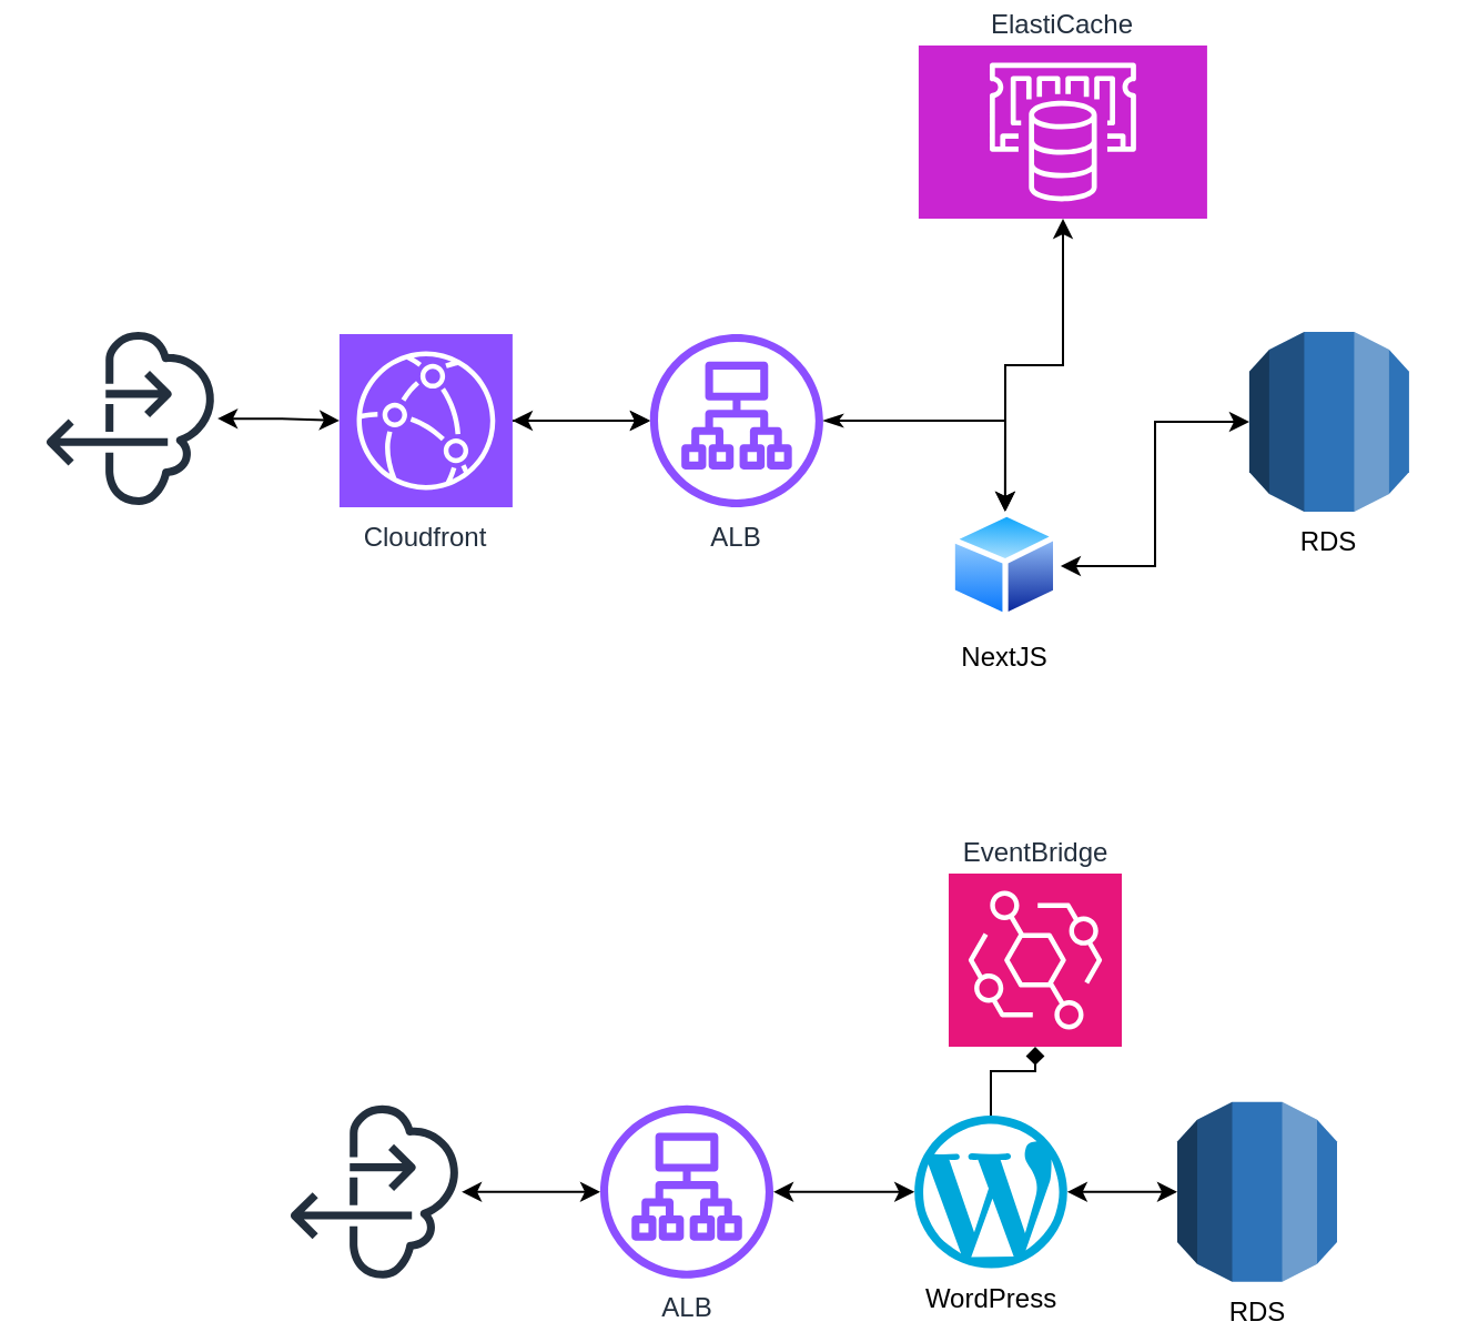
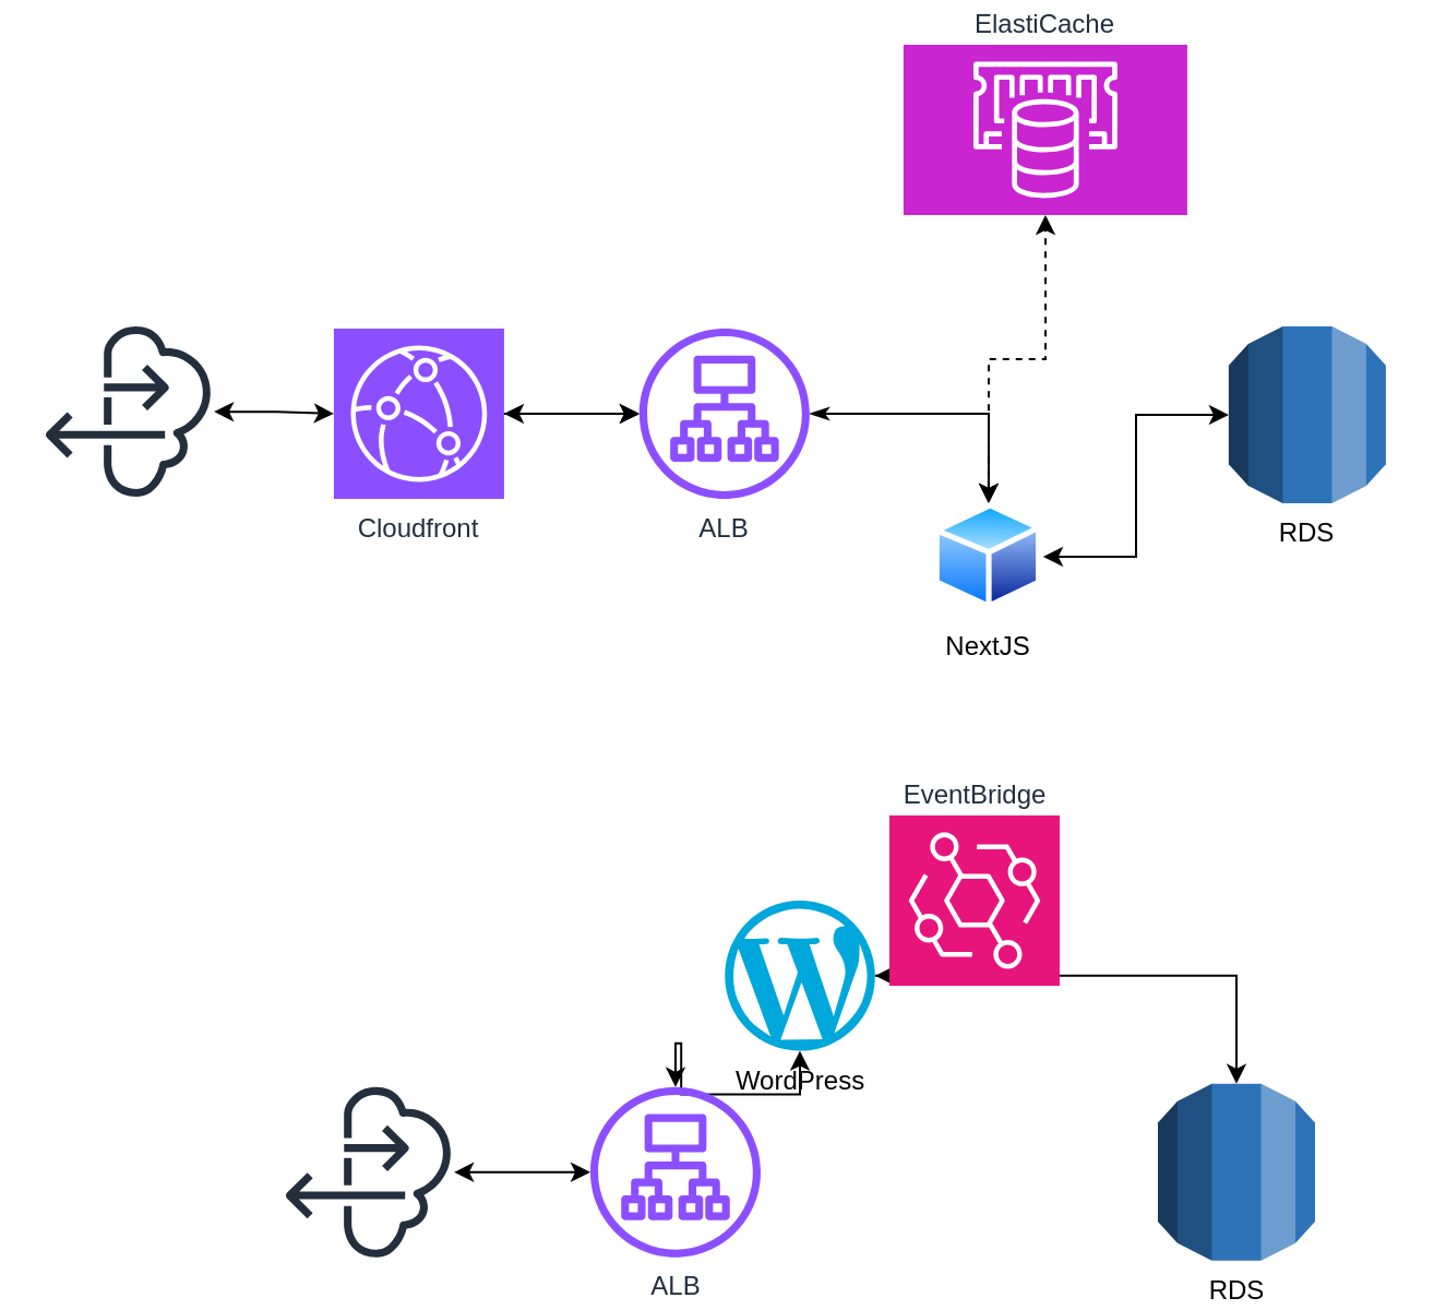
  <mxCell id="0" />
  <mxCell id="1" parent="0" />
  <mxCell id="2" value="ElastiCache" style="sketch=0;points=[[0,0,0],[0.25,0,0],[0.5,0,0],[0.75,0,0],[1,0,0],[0,1,0],[0.25,1,0],[0.5,1,0],[0.75,1,0],[1,1,0],[0,0.25,0],[0,0.5,0],[0,0.75,0],[1,0.25,0],[1,0.5,0],[1,0.75,0]];outlineConnect=0;fontColor=#232F3E;fillColor=#C925D1;strokeColor=#ffffff;dashed=0;verticalLabelPosition=top;verticalAlign=bottom;align=center;html=1;fontSize=12;fontStyle=0;aspect=fixed;shape=mxgraph.aws4.resourceIcon;resIcon=mxgraph.aws4.elasticache;labelPosition=center;" vertex="1" parent="1"><mxGeometry x="413.46" y="20" width="130" height="78" as="geometry" /></mxCell>
  <mxCell id="3" value="" style="edgeStyle=orthogonalEdgeStyle;rounded=0;orthogonalLoop=1;jettySize=auto;html=1;" edge="1" parent="1" source="4" target="7"><mxGeometry relative="1" as="geometry" /></mxCell>
  <mxCell id="4" value="Cloudfront" style="sketch=0;points=[[0,0,0],[0.25,0,0],[0.5,0,0],[0.75,0,0],[1,0,0],[0,1,0],[0.25,1,0],[0.5,1,0],[0.75,1,0],[1,1,0],[0,0.25,0],[0,0.5,0],[0,0.75,0],[1,0.25,0],[1,0.5,0],[1,0.75,0]];outlineConnect=0;fontColor=#232F3E;fillColor=#8C4FFF;strokeColor=#ffffff;dashed=0;verticalLabelPosition=bottom;verticalAlign=top;align=center;html=1;fontSize=12;fontStyle=0;aspect=fixed;shape=mxgraph.aws4.resourceIcon;resIcon=mxgraph.aws4.cloudfront;" vertex="1" parent="1"><mxGeometry x="152.46" y="150" width="78" height="78" as="geometry" /></mxCell>
  <mxCell id="5" value="" style="edgeStyle=orthogonalEdgeStyle;rounded=0;orthogonalLoop=1;jettySize=auto;html=1;startArrow=classic;startFill=1;" edge="1" parent="1" source="7" target="4"><mxGeometry relative="1" as="geometry" /></mxCell>
  <mxCell id="6" value="" style="edgeStyle=orthogonalEdgeStyle;rounded=0;orthogonalLoop=1;jettySize=auto;html=1;endArrow=classic;endFill=1;startArrow=classicThin;startFill=1;" edge="1" parent="1" source="7" target="10"><mxGeometry relative="1" as="geometry" /></mxCell>
  <mxCell id="7" value="ALB" style="sketch=0;outlineConnect=0;fontColor=#232F3E;gradientColor=none;fillColor=#8C4FFF;strokeColor=none;dashed=0;verticalLabelPosition=bottom;verticalAlign=top;align=center;html=1;fontSize=12;fontStyle=0;aspect=fixed;pointerEvents=1;shape=mxgraph.aws4.application_load_balancer;" vertex="1" parent="1"><mxGeometry x="292.46" y="150" width="78" height="78" as="geometry" /></mxCell>
- <mxCell id="8" value="" style="edgeStyle=orthogonalEdgeStyle;rounded=0;orthogonalLoop=1;jettySize=auto;html=1;startArrow=classic;startFill=1;" edge="1" parent="1" source="10" target="2"><mxGeometry relative="1" as="geometry" /></mxCell>
+ <mxCell id="8" value="" style="edgeStyle=orthogonalEdgeStyle;rounded=0;orthogonalLoop=1;jettySize=auto;html=1;startArrow=classic;startFill=1;dashed=1;" edge="1" parent="1" source="10" target="2"><mxGeometry relative="1" as="geometry" /></mxCell>
  <mxCell id="9" value="" style="edgeStyle=orthogonalEdgeStyle;rounded=0;orthogonalLoop=1;jettySize=auto;html=1;startArrow=classic;startFill=1;" edge="1" parent="1" source="10" target="11"><mxGeometry relative="1" as="geometry" /></mxCell>
  <mxCell id="10" value="NextJS" style="image;aspect=fixed;perimeter=ellipsePerimeter;html=1;align=center;shadow=0;dashed=0;spacingTop=3;image=img/lib/active_directory/generic_node.svg;" vertex="1" parent="1"><mxGeometry x="427.46" y="230" width="50" height="49" as="geometry" /></mxCell>
  <mxCell id="11" value="RDS" style="outlineConnect=0;dashed=0;verticalLabelPosition=bottom;verticalAlign=top;align=center;html=1;shape=mxgraph.aws3.rds;fillColor=#2E73B8;gradientColor=none;" vertex="1" parent="1"><mxGeometry x="562.46" y="149" width="72" height="81" as="geometry" /></mxCell>
  <mxCell id="12" value="" style="edgeStyle=orthogonalEdgeStyle;rounded=0;orthogonalLoop=1;jettySize=auto;html=1;endArrow=diamond;" edge="1" parent="1" source="15" target="17"><mxGeometry relative="1" as="geometry" /></mxCell>
  <mxCell id="13" value="" style="edgeStyle=orthogonalEdgeStyle;rounded=0;orthogonalLoop=1;jettySize=auto;html=1;startArrow=classic;startFill=1;" edge="1" parent="1" source="15" target="16"><mxGeometry relative="1" as="geometry" /></mxCell>
  <mxCell id="14" value="" style="edgeStyle=orthogonalEdgeStyle;rounded=0;orthogonalLoop=1;jettySize=auto;html=1;startArrow=classic;startFill=1;" edge="1" parent="1" source="15" target="22"><mxGeometry relative="1" as="geometry" /></mxCell>
- <mxCell id="15" value="WordPress" style="dashed=0;outlineConnect=0;html=1;align=center;labelPosition=center;verticalLabelPosition=bottom;verticalAlign=top;shape=mxgraph.weblogos.wordpress_2;fillColor=#00A7DA;strokeColor=none" vertex="1" parent="1"><mxGeometry x="411.6" y="502" width="68.8" height="68.8" as="geometry" /></mxCell>
+ <mxCell id="15" value="WordPress" style="dashed=0;outlineConnect=0;html=1;align=center;labelPosition=center;verticalLabelPosition=bottom;verticalAlign=top;shape=mxgraph.weblogos.wordpress_2;fillColor=#00A7DA;strokeColor=none" vertex="1" parent="1"><mxGeometry x="331.6" y="412" width="68.8" height="68.8" as="geometry" /></mxCell>
  <mxCell id="16" value="RDS" style="outlineConnect=0;dashed=0;verticalLabelPosition=bottom;verticalAlign=top;align=center;html=1;shape=mxgraph.aws3.rds;fillColor=#2E73B8;gradientColor=none;" vertex="1" parent="1"><mxGeometry x="530" y="495.9" width="72" height="81" as="geometry" /></mxCell>
- <mxCell id="17" value="EventBridge" style="sketch=0;points=[[0,0,0],[0.25,0,0],[0.5,0,0],[0.75,0,0],[1,0,0],[0,1,0],[0.25,1,0],[0.5,1,0],[0.75,1,0],[1,1,0],[0,0.25,0],[0,0.5,0],[0,0.75,0],[1,0.25,0],[1,0.5,0],[1,0.75,0]];outlineConnect=0;fontColor=#232F3E;fillColor=#E7157B;strokeColor=#ffffff;dashed=0;verticalLabelPosition=top;verticalAlign=bottom;align=center;html=1;fontSize=12;fontStyle=0;aspect=fixed;shape=mxgraph.aws4.resourceIcon;resIcon=mxgraph.aws4.eventbridge;labelPosition=center;" vertex="1" parent="1"><mxGeometry x="427" y="393" width="78" height="78" as="geometry" /></mxCell>
+ <mxCell id="17" value="EventBridge" style="sketch=0;points=[[0,0,0],[0.25,0,0],[0.5,0,0],[0.75,0,0],[1,0,0],[0,1,0],[0.25,1,0],[0.5,1,0],[0.75,1,0],[1,1,0],[0,0.25,0],[0,0.5,0],[0,0.75,0],[1,0.25,0],[1,0.5,0],[1,0.75,0]];outlineConnect=0;fontColor=#232F3E;fillColor=#E7157B;strokeColor=#ffffff;dashed=0;verticalLabelPosition=top;verticalAlign=bottom;align=center;html=1;fontSize=12;fontStyle=0;aspect=fixed;shape=mxgraph.aws4.resourceIcon;resIcon=mxgraph.aws4.eventbridge;labelPosition=center;" vertex="1" parent="1"><mxGeometry x="407" y="373" width="78" height="78" as="geometry" /></mxCell>
  <mxCell id="18" value="" style="edgeStyle=orthogonalEdgeStyle;rounded=0;orthogonalLoop=1;jettySize=auto;html=1;startArrow=classic;startFill=1;" edge="1" parent="1" source="19" target="4"><mxGeometry relative="1" as="geometry"><mxPoint x="140.005" y="188.066" as="sourcePoint" /></mxGeometry></mxCell>
  <mxCell id="19" value="" style="sketch=0;outlineConnect=0;fontColor=#232F3E;gradientColor=none;fillColor=#232F3D;strokeColor=none;dashed=0;verticalLabelPosition=bottom;verticalAlign=top;align=center;html=1;fontSize=12;fontStyle=0;aspect=fixed;pointerEvents=1;shape=mxgraph.aws4.internet_alt22;rotation=90;" vertex="1" parent="1"><mxGeometry x="20" y="149" width="78" height="78" as="geometry" /></mxCell>
  <mxCell id="20" value="" style="sketch=0;outlineConnect=0;fontColor=#232F3E;gradientColor=none;fillColor=#232F3D;strokeColor=none;dashed=0;verticalLabelPosition=bottom;verticalAlign=top;align=center;html=1;fontSize=12;fontStyle=0;aspect=fixed;pointerEvents=1;shape=mxgraph.aws4.internet_alt22;rotation=90;" vertex="1" parent="1"><mxGeometry x="130" y="497.4" width="78" height="78" as="geometry" /></mxCell>
  <mxCell id="21" value="" style="edgeStyle=orthogonalEdgeStyle;rounded=0;orthogonalLoop=1;jettySize=auto;html=1;startArrow=classic;startFill=1;" edge="1" parent="1" source="22" target="20"><mxGeometry relative="1" as="geometry" /></mxCell>
  <mxCell id="22" value="ALB" style="sketch=0;outlineConnect=0;fontColor=#232F3E;gradientColor=none;fillColor=#8C4FFF;strokeColor=none;dashed=0;verticalLabelPosition=bottom;verticalAlign=top;align=center;html=1;fontSize=12;fontStyle=0;aspect=fixed;pointerEvents=1;shape=mxgraph.aws4.application_load_balancer;" vertex="1" parent="1"><mxGeometry x="270" y="497.4" width="78" height="78" as="geometry" /></mxCell>
